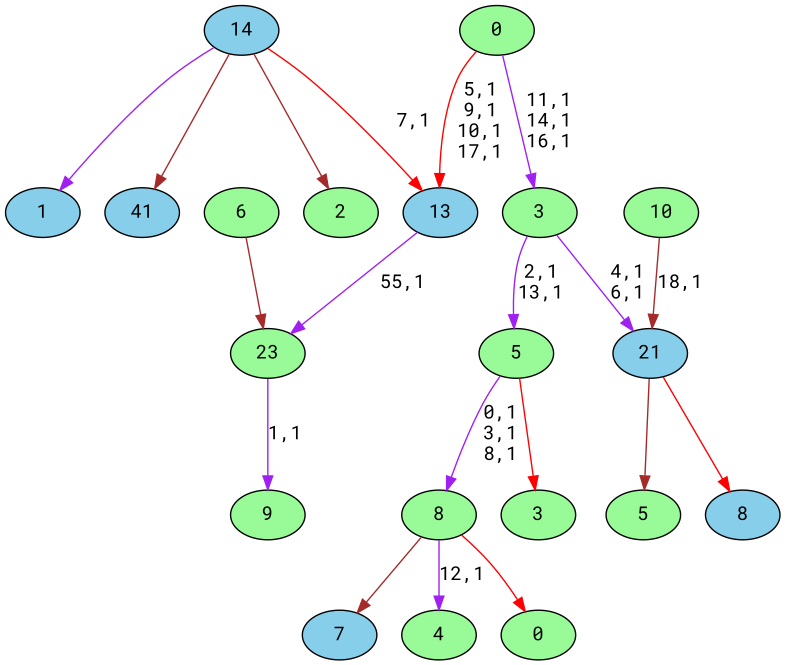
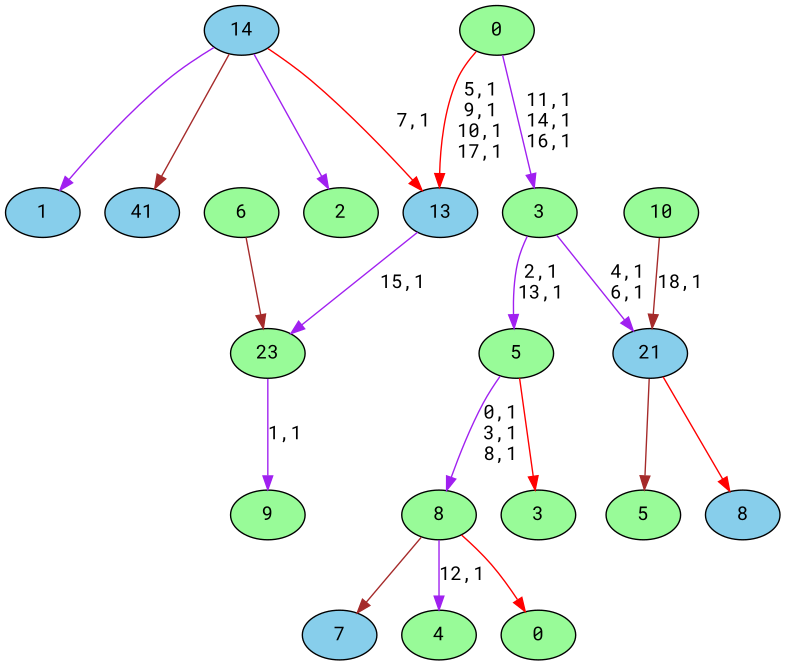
  digraph {
    fontname="Roboto Mono"
    node [fillcolor=palegreen fontname="Roboto Mono" style=filled]
    edge [color=purple fontname="Roboto Mono"]
    n1 [fillcolor=skyblue label=41]
    n2 [label=10]
    21 [fillcolor=skyblue]
    n4 [label=9]
    n5 [fillcolor=skyblue label=8]
    n6 [fillcolor=skyblue label=7]
    n7 [label=6]
    23
    n9 [label=5]
    n10 [label=4]
    n11 [label=3]
    n12 [label=2]
    n13 [fillcolor=skyblue label=1]
    14 [fillcolor=skyblue]
    13 [fillcolor=skyblue]
    n16 [label=0]
    8
    5
    3
    0
    n2 -> 21 [color=brown label="18,1"]
    21 -> n5 [color=red]
    21 -> n9 [color=brown]
    n7 -> 23 [color=brown]
    23 -> n4 [label="1,1"]
    14 -> n1 [color=brown]
-   14 -> n12 [color=brown]
+   14 -> n12
    14 -> n13
    14 -> 13 [color=red label="7,1"]
-   13 -> 23 [label="55,1"]
+   13 -> 23 [label="15,1"]
    8 -> n6 [color=brown]
    8 -> n10 [label="12,1"]
    8 -> n16 [color=red]
    5 -> n11 [color=red]
    5 -> 8 [label="0,1\n3,1\n8,1"]
    3 -> 21 [label="4,1\n6,1"]
    3 -> 5 [label="2,1\n13,1"]
    0 -> 13 [color=red label="5,1\n9,1\n10,1\n17,1"]
    0 -> 3 [label="11,1\n14,1\n16,1"]
  }
